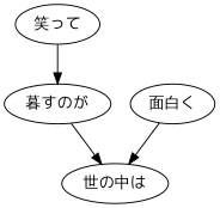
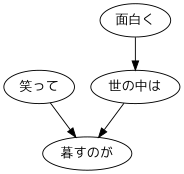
  digraph {
    fontname="Liberation Mono"
    node [fontname="Liberation Mono"]
    edge [fontname="Liberation Mono"]
    n1 [label="世の中は"]
    n2 [label="暮すのが"]
    n3 [label="笑って"]
    n4 [label="面白く"]
-   n2 -> n1
+   n1 -> n2
    n3 -> n2
    n4 -> n1
  }
